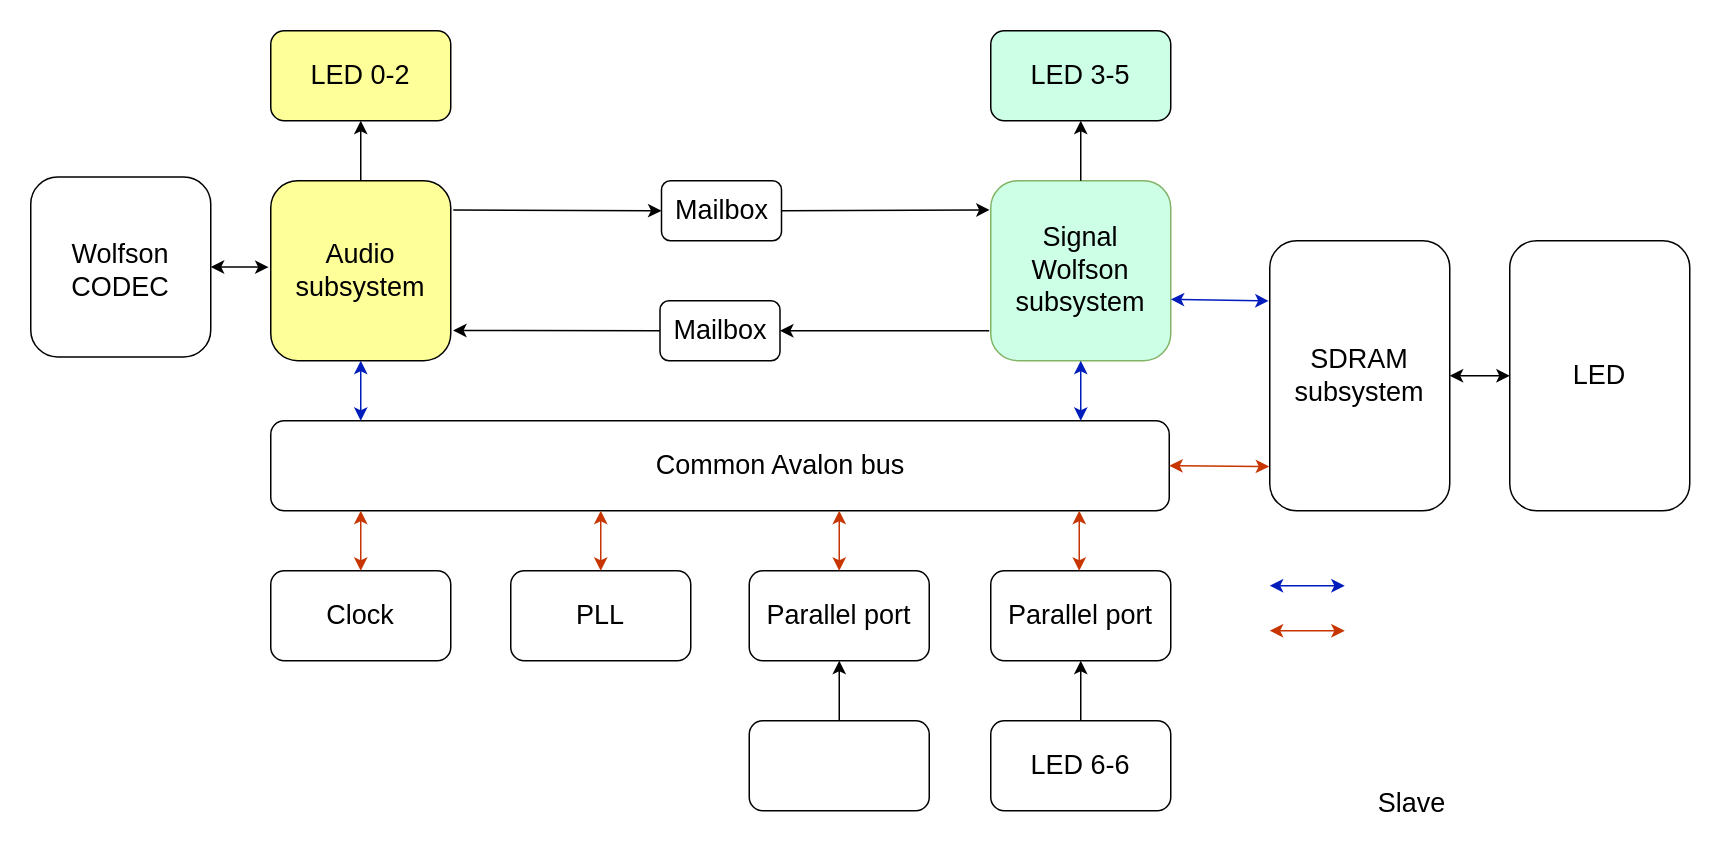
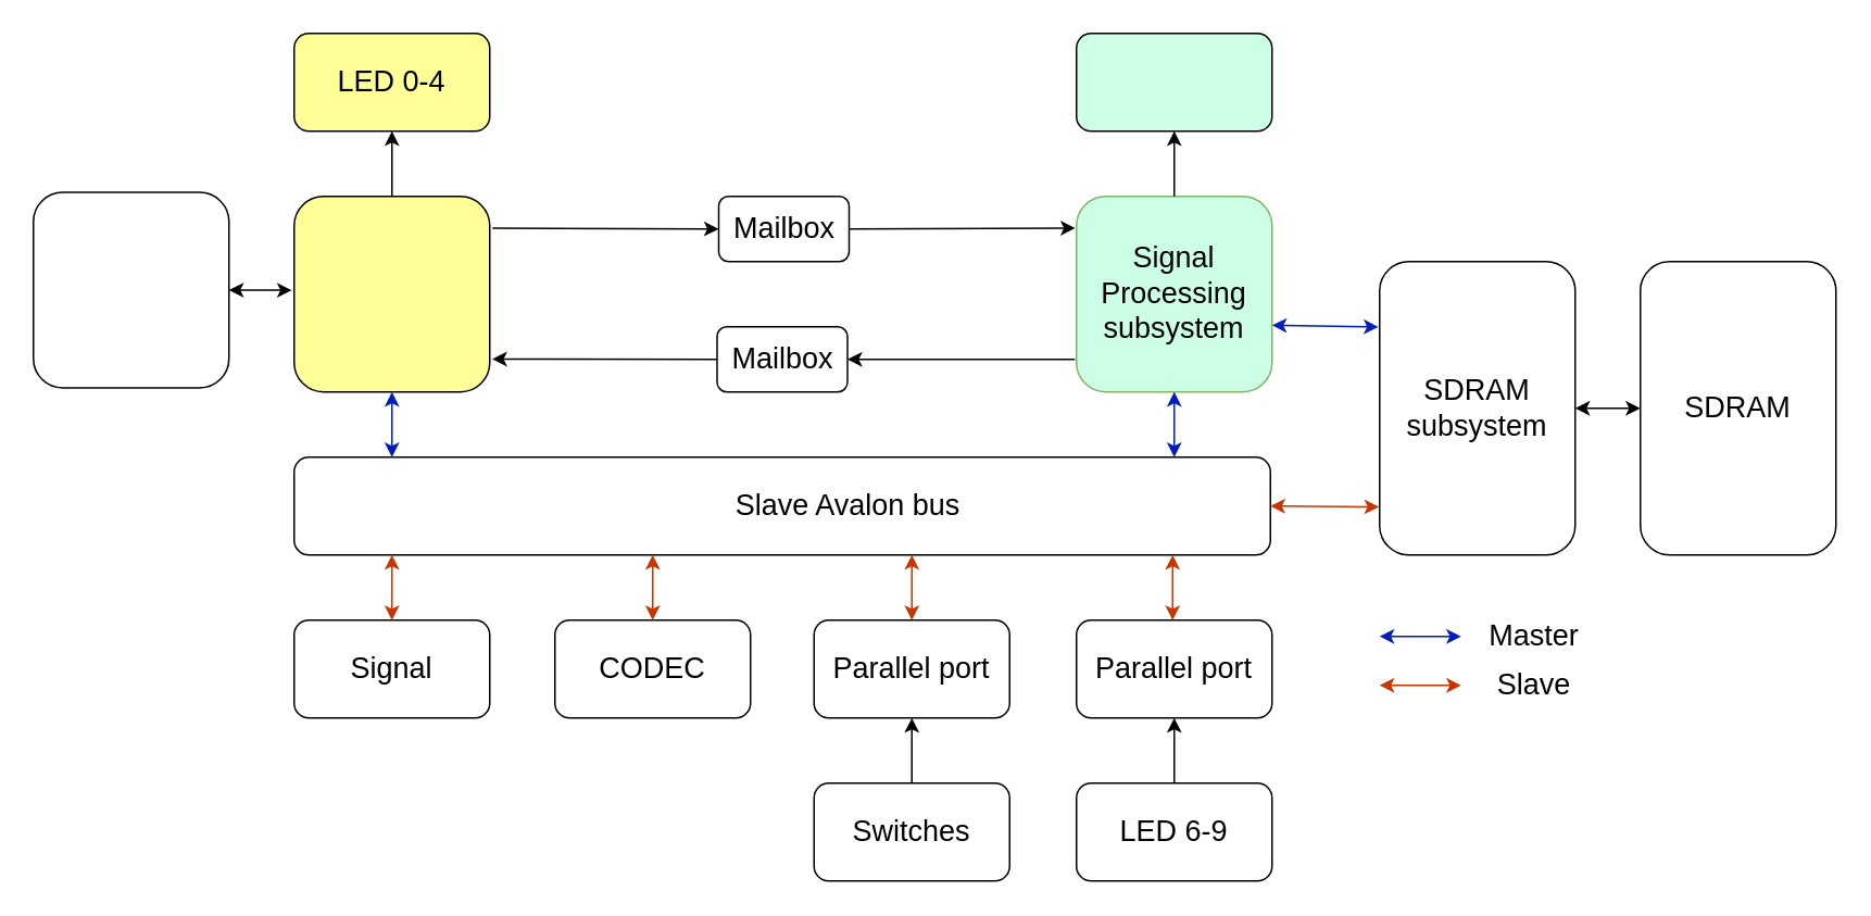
  <mxCell id="0" />
  <mxCell id="1" parent="0" />
  <mxCell id="2" value="" style="rounded=1;whiteSpace=wrap;html=1;" parent="1" vertex="1"><mxGeometry x="180" y="280" width="599" height="60" as="geometry" /></mxCell>
- <mxCell id="3" value="&lt;font style=&quot;font-size: 18px;&quot;&gt;Common Avalon bus&lt;/font&gt;" style="text;html=1;strokeColor=none;fillColor=none;align=center;verticalAlign=middle;whiteSpace=wrap;rounded=0;" parent="1" vertex="1"><mxGeometry x="390" y="290" width="260" height="40" as="geometry" /></mxCell>
+ <mxCell id="3" value="&lt;font style=&quot;font-size: 18px;&quot;&gt;Slave Avalon bus&lt;/font&gt;" style="text;html=1;strokeColor=none;fillColor=none;align=center;verticalAlign=middle;whiteSpace=wrap;rounded=0;" parent="1" vertex="1"><mxGeometry x="390" y="290" width="260" height="40" as="geometry" /></mxCell>
  <mxCell id="4" value="" style="endArrow=classic;startArrow=classic;html=1;rounded=0;fillColor=#0050ef;strokeColor=#001DBC;" parent="1" edge="1"><mxGeometry width="50" height="50" relative="1" as="geometry"><mxPoint x="896" y="390" as="sourcePoint" /><mxPoint x="846" y="390" as="targetPoint" /></mxGeometry></mxCell>
  <mxCell id="5" value="" style="endArrow=classic;startArrow=classic;html=1;rounded=0;fillColor=#fa6800;strokeColor=#C73500;" parent="1" edge="1"><mxGeometry width="50" height="50" relative="1" as="geometry"><mxPoint x="846" y="420" as="sourcePoint" /><mxPoint x="896" y="420" as="targetPoint" /></mxGeometry></mxCell>
- <mxCell id="7" value="&lt;font style=&quot;font-size: 18px;&quot;&gt;Slave&lt;br&gt;&lt;/font&gt;" style="text;html=1;strokeColor=none;fillColor=none;align=center;verticalAlign=middle;whiteSpace=wrap;rounded=0;" parent="1" vertex="1"><mxGeometry x="916" y="525" width="50" height="20" as="geometry" /></mxCell>
+ <mxCell id="6" value="&lt;font style=&quot;font-size: 18px;&quot;&gt;Master&lt;br&gt;&lt;/font&gt;" style="text;html=1;strokeColor=none;fillColor=none;align=center;verticalAlign=middle;whiteSpace=wrap;rounded=0;" parent="1" vertex="1"><mxGeometry x="916" y="380" width="50" height="20" as="geometry" /></mxCell>
+ <mxCell id="7" value="&lt;font style=&quot;font-size: 18px;&quot;&gt;Slave&lt;br&gt;&lt;/font&gt;" style="text;html=1;strokeColor=none;fillColor=none;align=center;verticalAlign=middle;whiteSpace=wrap;rounded=0;" parent="1" vertex="1"><mxGeometry x="916" y="410" width="50" height="20" as="geometry" /></mxCell>
  <mxCell id="8" value="" style="rounded=1;whiteSpace=wrap;html=1;fillColor=#FFFF99;" parent="1" vertex="1"><mxGeometry x="180" y="120" width="120" height="120" as="geometry" /></mxCell>
- <mxCell id="9" value="&lt;span style=&quot;font-size: 18px;&quot;&gt;Audio&lt;br&gt;subsystem&lt;br&gt;&lt;/span&gt;" style="text;html=1;strokeColor=none;fillColor=none;align=center;verticalAlign=middle;whiteSpace=wrap;rounded=0;" parent="1" vertex="1"><mxGeometry x="190" y="160" width="100" height="40" as="geometry" /></mxCell>
  <mxCell id="10" value="" style="rounded=1;whiteSpace=wrap;html=1;fillColor=#CCFFE6;strokeColor=#82b366;" parent="1" vertex="1"><mxGeometry x="660" y="120" width="120" height="120" as="geometry" /></mxCell>
- <mxCell id="11" value="&lt;span style=&quot;font-size: 18px;&quot;&gt;Signal Wolfson&lt;br&gt;subsystem&lt;br&gt;&lt;/span&gt;" style="text;html=1;strokeColor=none;fillColor=none;align=center;verticalAlign=middle;whiteSpace=wrap;rounded=0;" parent="1" vertex="1"><mxGeometry x="670" y="160" width="100" height="40" as="geometry" /></mxCell>
+ <mxCell id="11" value="&lt;span style=&quot;font-size: 18px;&quot;&gt;Signal Processing&lt;br&gt;subsystem&lt;br&gt;&lt;/span&gt;" style="text;html=1;strokeColor=none;fillColor=none;align=center;verticalAlign=middle;whiteSpace=wrap;rounded=0;" parent="1" vertex="1"><mxGeometry x="670" y="160" width="100" height="40" as="geometry" /></mxCell>
  <mxCell id="12" value="" style="rounded=1;whiteSpace=wrap;html=1;fillColor=#FFFF99;" parent="1" vertex="1"><mxGeometry x="180" y="20" width="120" height="60" as="geometry" /></mxCell>
- <mxCell id="13" value="&lt;font style=&quot;font-size: 18px;&quot;&gt;LED 0-2&lt;br&gt;&lt;/font&gt;" style="text;html=1;strokeColor=none;fillColor=none;align=center;verticalAlign=middle;whiteSpace=wrap;rounded=0;" parent="1" vertex="1"><mxGeometry x="190" y="30" width="100" height="40" as="geometry" /></mxCell>
+ <mxCell id="13" value="&lt;font style=&quot;font-size: 18px;&quot;&gt;LED 0-4&lt;br&gt;&lt;/font&gt;" style="text;html=1;strokeColor=none;fillColor=none;align=center;verticalAlign=middle;whiteSpace=wrap;rounded=0;" parent="1" vertex="1"><mxGeometry x="190" y="30" width="100" height="40" as="geometry" /></mxCell>
  <mxCell id="14" value="" style="rounded=1;whiteSpace=wrap;html=1;fillColor=#CCFFE6;" parent="1" vertex="1"><mxGeometry x="660" y="20" width="120" height="60" as="geometry" /></mxCell>
- <mxCell id="15" value="&lt;font style=&quot;font-size: 18px;&quot;&gt;LED 3-5&lt;br&gt;&lt;/font&gt;" style="text;html=1;strokeColor=none;fillColor=none;align=center;verticalAlign=middle;whiteSpace=wrap;rounded=0;" parent="1" vertex="1"><mxGeometry x="670" y="30" width="100" height="40" as="geometry" /></mxCell>
  <mxCell id="16" value="" style="rounded=1;whiteSpace=wrap;html=1;" parent="1" vertex="1"><mxGeometry x="499" y="480" width="120" height="60" as="geometry" /></mxCell>
+ <mxCell id="17" value="&lt;font style=&quot;font-size: 18px;&quot;&gt;Switches&lt;br&gt;&lt;/font&gt;" style="text;html=1;strokeColor=none;fillColor=none;align=center;verticalAlign=middle;whiteSpace=wrap;rounded=0;" parent="1" vertex="1"><mxGeometry x="509" y="490" width="100" height="40" as="geometry" /></mxCell>
  <mxCell id="18" value="" style="rounded=1;whiteSpace=wrap;html=1;" parent="1" vertex="1"><mxGeometry x="846" y="160" width="120" height="180" as="geometry" /></mxCell>
  <mxCell id="19" value="&lt;font style=&quot;font-size: 18px;&quot;&gt;SDRAM&lt;br&gt;subsystem&lt;br&gt;&lt;/font&gt;" style="text;html=1;strokeColor=none;fillColor=none;align=center;verticalAlign=middle;whiteSpace=wrap;rounded=0;" parent="1" vertex="1"><mxGeometry x="856" y="230" width="100" height="40" as="geometry" /></mxCell>
  <mxCell id="20" value="" style="rounded=1;whiteSpace=wrap;html=1;" parent="1" vertex="1"><mxGeometry x="1006" y="160" width="120" height="180" as="geometry" /></mxCell>
- <mxCell id="21" value="&lt;font style=&quot;font-size: 18px;&quot;&gt;LED&lt;br&gt;&lt;/font&gt;" style="text;html=1;strokeColor=none;fillColor=none;align=center;verticalAlign=middle;whiteSpace=wrap;rounded=0;" parent="1" vertex="1"><mxGeometry x="1016" y="215" width="100" height="70" as="geometry" /></mxCell>
+ <mxCell id="21" value="&lt;font style=&quot;font-size: 18px;&quot;&gt;SDRAM&lt;br&gt;&lt;/font&gt;" style="text;html=1;strokeColor=none;fillColor=none;align=center;verticalAlign=middle;whiteSpace=wrap;rounded=0;" parent="1" vertex="1"><mxGeometry x="1016" y="215" width="100" height="70" as="geometry" /></mxCell>
  <mxCell id="22" value="" style="rounded=1;whiteSpace=wrap;html=1;" parent="1" vertex="1"><mxGeometry x="499" y="380" width="120" height="60" as="geometry" /></mxCell>
  <mxCell id="23" value="&lt;font style=&quot;font-size: 18px;&quot;&gt;Parallel port&lt;br&gt;&lt;/font&gt;" style="text;html=1;strokeColor=none;fillColor=none;align=center;verticalAlign=middle;whiteSpace=wrap;rounded=0;" parent="1" vertex="1"><mxGeometry x="509" y="390" width="100" height="40" as="geometry" /></mxCell>
  <mxCell id="24" value="" style="rounded=1;whiteSpace=wrap;html=1;" parent="1" vertex="1"><mxGeometry x="439.5" y="200" width="80" height="40" as="geometry" /></mxCell>
  <mxCell id="25" value="&lt;font style=&quot;font-size: 18px;&quot;&gt;Mailbox&lt;br&gt;&lt;/font&gt;" style="text;html=1;strokeColor=none;fillColor=none;align=center;verticalAlign=middle;whiteSpace=wrap;rounded=0;" parent="1" vertex="1"><mxGeometry x="450" y="200" width="59.5" height="40" as="geometry" /></mxCell>
  <mxCell id="26" value="" style="rounded=1;whiteSpace=wrap;html=1;" parent="1" vertex="1"><mxGeometry x="660" y="380" width="120" height="60" as="geometry" /></mxCell>
  <mxCell id="27" value="&lt;font style=&quot;font-size: 18px;&quot;&gt;Parallel port&lt;br&gt;&lt;/font&gt;" style="text;html=1;strokeColor=none;fillColor=none;align=center;verticalAlign=middle;whiteSpace=wrap;rounded=0;" parent="1" vertex="1"><mxGeometry x="670" y="390" width="100" height="40" as="geometry" /></mxCell>
  <mxCell id="28" value="" style="rounded=1;whiteSpace=wrap;html=1;" parent="1" vertex="1"><mxGeometry x="660" y="480" width="120" height="60" as="geometry" /></mxCell>
- <mxCell id="29" value="&lt;font style=&quot;font-size: 18px;&quot;&gt;LED 6-6&lt;br&gt;&lt;/font&gt;" style="text;html=1;strokeColor=none;fillColor=none;align=center;verticalAlign=middle;whiteSpace=wrap;rounded=0;" parent="1" vertex="1"><mxGeometry x="670" y="490" width="100" height="40" as="geometry" /></mxCell>
+ <mxCell id="29" value="&lt;font style=&quot;font-size: 18px;&quot;&gt;LED 6-9&lt;br&gt;&lt;/font&gt;" style="text;html=1;strokeColor=none;fillColor=none;align=center;verticalAlign=middle;whiteSpace=wrap;rounded=0;" parent="1" vertex="1"><mxGeometry x="670" y="490" width="100" height="40" as="geometry" /></mxCell>
  <mxCell id="30" value="" style="endArrow=classic;startArrow=classic;html=1;rounded=0;fillColor=#fa6800;strokeColor=#C73500;entryX=0.5;entryY=0;entryDx=0;entryDy=0;" parent="1" target="22" edge="1"><mxGeometry width="50" height="50" relative="1" as="geometry"><mxPoint x="559" y="340" as="sourcePoint" /><mxPoint x="289" y="650" as="targetPoint" /></mxGeometry></mxCell>
  <mxCell id="31" value="" style="endArrow=classic;html=1;rounded=0;entryX=0.5;entryY=1;entryDx=0;entryDy=0;exitX=0.5;exitY=0;exitDx=0;exitDy=0;" parent="1" source="28" target="26" edge="1"><mxGeometry width="50" height="50" relative="1" as="geometry"><mxPoint x="439" y="610" as="sourcePoint" /><mxPoint x="529" y="690" as="targetPoint" /></mxGeometry></mxCell>
  <mxCell id="32" value="" style="endArrow=classic;startArrow=classic;html=1;rounded=0;fillColor=#fa6800;strokeColor=#C73500;" parent="1" edge="1"><mxGeometry width="50" height="50" relative="1" as="geometry"><mxPoint x="719" y="340" as="sourcePoint" /><mxPoint x="719" y="380" as="targetPoint" /></mxGeometry></mxCell>
  <mxCell id="33" value="" style="endArrow=classic;html=1;rounded=0;entryX=0.5;entryY=1;entryDx=0;entryDy=0;exitX=0.5;exitY=0;exitDx=0;exitDy=0;" parent="1" target="12" edge="1"><mxGeometry width="50" height="50" relative="1" as="geometry"><mxPoint x="240" y="120" as="sourcePoint" /><mxPoint x="530" y="220" as="targetPoint" /></mxGeometry></mxCell>
  <mxCell id="34" value="" style="endArrow=classic;html=1;rounded=0;entryX=0.5;entryY=1;entryDx=0;entryDy=0;exitX=0.5;exitY=0;exitDx=0;exitDy=0;" parent="1" target="14" edge="1"><mxGeometry width="50" height="50" relative="1" as="geometry"><mxPoint x="720" y="120" as="sourcePoint" /><mxPoint x="450" y="220" as="targetPoint" /></mxGeometry></mxCell>
  <mxCell id="35" value="" style="endArrow=classic;startArrow=classic;html=1;rounded=0;fillColor=#0050ef;strokeColor=#001DBC;entryX=0.5;entryY=1;entryDx=0;entryDy=0;" parent="1" target="8" edge="1"><mxGeometry width="50" height="50" relative="1" as="geometry"><mxPoint x="240" y="280" as="sourcePoint" /><mxPoint x="670" y="580" as="targetPoint" /></mxGeometry></mxCell>
  <mxCell id="36" value="" style="endArrow=classic;startArrow=classic;html=1;rounded=0;fillColor=#0050ef;strokeColor=#001DBC;exitX=0.5;exitY=1;exitDx=0;exitDy=0;" parent="1" source="10" edge="1"><mxGeometry width="50" height="50" relative="1" as="geometry"><mxPoint x="650" y="590" as="sourcePoint" /><mxPoint x="720" y="280" as="targetPoint" /></mxGeometry></mxCell>
  <mxCell id="37" value="" style="endArrow=classic;startArrow=classic;html=1;rounded=0;fillColor=#fa6800;strokeColor=#C73500;entryX=1;entryY=0.5;entryDx=0;entryDy=0;exitX=-0.003;exitY=0.836;exitDx=0;exitDy=0;exitPerimeter=0;" parent="1" source="18" target="2" edge="1"><mxGeometry width="50" height="50" relative="1" as="geometry"><mxPoint x="970" y="240" as="sourcePoint" /><mxPoint x="950" y="300" as="targetPoint" /></mxGeometry></mxCell>
  <mxCell id="38" value="" style="endArrow=classic;startArrow=classic;html=1;rounded=0;entryX=0;entryY=0.5;entryDx=0;entryDy=0;exitX=1;exitY=0.5;exitDx=0;exitDy=0;" parent="1" source="18" target="20" edge="1"><mxGeometry width="50" height="50" relative="1" as="geometry"><mxPoint x="1056" y="230" as="sourcePoint" /><mxPoint x="906" y="240" as="targetPoint" /></mxGeometry></mxCell>
  <mxCell id="39" value="" style="rounded=1;whiteSpace=wrap;html=1;" parent="1" vertex="1"><mxGeometry x="340" y="380" width="120" height="60" as="geometry" /></mxCell>
- <mxCell id="40" value="&lt;font style=&quot;font-size: 18px;&quot;&gt;PLL&lt;br&gt;&lt;/font&gt;" style="text;html=1;strokeColor=none;fillColor=none;align=center;verticalAlign=middle;whiteSpace=wrap;rounded=0;" parent="1" vertex="1"><mxGeometry x="350" y="390" width="100" height="40" as="geometry" /></mxCell>
+ <mxCell id="40" value="&lt;font style=&quot;font-size: 18px;&quot;&gt;CODEC&lt;br&gt;&lt;/font&gt;" style="text;html=1;strokeColor=none;fillColor=none;align=center;verticalAlign=middle;whiteSpace=wrap;rounded=0;" parent="1" vertex="1"><mxGeometry x="350" y="390" width="100" height="40" as="geometry" /></mxCell>
  <mxCell id="41" value="" style="endArrow=classic;startArrow=classic;html=1;rounded=0;exitX=0.5;exitY=0;exitDx=0;exitDy=0;fillColor=#fa6800;strokeColor=#C73500;" parent="1" source="39" edge="1"><mxGeometry width="50" height="50" relative="1" as="geometry"><mxPoint x="500" y="450" as="sourcePoint" /><mxPoint x="400" y="340" as="targetPoint" /></mxGeometry></mxCell>
  <mxCell id="42" value="" style="rounded=1;whiteSpace=wrap;html=1;" parent="1" vertex="1"><mxGeometry x="180" y="380" width="120" height="60" as="geometry" /></mxCell>
- <mxCell id="43" value="&lt;font style=&quot;font-size: 18px;&quot;&gt;Clock&lt;br&gt;&lt;/font&gt;" style="text;html=1;strokeColor=none;fillColor=none;align=center;verticalAlign=middle;whiteSpace=wrap;rounded=0;" parent="1" vertex="1"><mxGeometry x="190" y="390" width="100" height="40" as="geometry" /></mxCell>
+ <mxCell id="43" value="&lt;font style=&quot;font-size: 18px;&quot;&gt;Signal&lt;br&gt;&lt;/font&gt;" style="text;html=1;strokeColor=none;fillColor=none;align=center;verticalAlign=middle;whiteSpace=wrap;rounded=0;" parent="1" vertex="1"><mxGeometry x="190" y="390" width="100" height="40" as="geometry" /></mxCell>
  <mxCell id="44" value="" style="endArrow=classic;startArrow=classic;html=1;rounded=0;exitX=0.5;exitY=0;exitDx=0;exitDy=0;fillColor=#fa6800;strokeColor=#C73500;" parent="1" source="42" edge="1"><mxGeometry width="50" height="50" relative="1" as="geometry"><mxPoint x="340" y="450" as="sourcePoint" /><mxPoint x="240" y="340" as="targetPoint" /></mxGeometry></mxCell>
  <mxCell id="45" value="" style="endArrow=classic;startArrow=classic;html=1;rounded=0;fillColor=#0050ef;strokeColor=#001DBC;entryX=1;entryY=0.659;entryDx=0;entryDy=0;entryPerimeter=0;exitX=-0.006;exitY=0.223;exitDx=0;exitDy=0;exitPerimeter=0;" parent="1" source="18" target="10" edge="1"><mxGeometry width="50" height="50" relative="1" as="geometry"><mxPoint x="839" y="210" as="sourcePoint" /><mxPoint x="990" y="400" as="targetPoint" /></mxGeometry></mxCell>
  <mxCell id="46" value="" style="rounded=1;whiteSpace=wrap;html=1;" parent="1" vertex="1"><mxGeometry x="440.5" y="120" width="80" height="40" as="geometry" /></mxCell>
  <mxCell id="47" value="&lt;font style=&quot;font-size: 18px;&quot;&gt;Mailbox&lt;br&gt;&lt;/font&gt;" style="text;html=1;strokeColor=none;fillColor=none;align=center;verticalAlign=middle;whiteSpace=wrap;rounded=0;" parent="1" vertex="1"><mxGeometry x="450.5" y="120" width="60" height="40" as="geometry" /></mxCell>
  <mxCell id="48" value="" style="endArrow=classic;html=1;rounded=0;exitX=1.014;exitY=0.162;exitDx=0;exitDy=0;exitPerimeter=0;entryX=0;entryY=0.5;entryDx=0;entryDy=0;" parent="1" source="8" target="46" edge="1"><mxGeometry width="50" height="50" relative="1" as="geometry"><mxPoint x="679" y="290" as="sourcePoint" /><mxPoint x="399" y="150" as="targetPoint" /></mxGeometry></mxCell>
  <mxCell id="49" value="" style="endArrow=classic;html=1;rounded=0;exitX=1;exitY=0.5;exitDx=0;exitDy=0;entryX=-0.006;entryY=0.162;entryDx=0;entryDy=0;entryPerimeter=0;" parent="1" source="46" target="10" edge="1"><mxGeometry width="50" height="50" relative="1" as="geometry"><mxPoint x="679" y="160" as="sourcePoint" /><mxPoint x="729" y="110" as="targetPoint" /></mxGeometry></mxCell>
  <mxCell id="50" value="" style="endArrow=classic;html=1;rounded=0;exitX=0.5;exitY=0;exitDx=0;exitDy=0;entryX=0.5;entryY=1;entryDx=0;entryDy=0;" parent="1" source="16" target="22" edge="1"><mxGeometry width="50" height="50" relative="1" as="geometry"><mxPoint x="539" y="500" as="sourcePoint" /><mxPoint x="589" y="450" as="targetPoint" /></mxGeometry></mxCell>
  <mxCell id="51" value="" style="endArrow=classic;html=1;rounded=0;entryX=1;entryY=0.5;entryDx=0;entryDy=0;" parent="1" target="24" edge="1"><mxGeometry width="50" height="50" relative="1" as="geometry"><mxPoint x="659" y="220" as="sourcePoint" /><mxPoint x="579" y="210" as="targetPoint" /></mxGeometry></mxCell>
  <mxCell id="52" value="" style="endArrow=classic;html=1;rounded=0;exitX=0;exitY=0.5;exitDx=0;exitDy=0;entryX=1.013;entryY=0.832;entryDx=0;entryDy=0;entryPerimeter=0;" parent="1" source="24" target="8" edge="1"><mxGeometry width="50" height="50" relative="1" as="geometry"><mxPoint x="619" y="250" as="sourcePoint" /><mxPoint x="329" y="240" as="targetPoint" /></mxGeometry></mxCell>
  <mxCell id="53" value="" style="rounded=1;whiteSpace=wrap;html=1;" vertex="1" parent="1"><mxGeometry x="20" y="117.5" width="120" height="120" as="geometry" /></mxCell>
- <mxCell id="54" value="&lt;font style=&quot;font-size: 18px;&quot;&gt;Wolfson&lt;br&gt;CODEC&lt;br&gt;&lt;/font&gt;" style="text;html=1;strokeColor=none;fillColor=none;align=center;verticalAlign=middle;whiteSpace=wrap;rounded=0;" vertex="1" parent="1"><mxGeometry x="30" y="145" width="100" height="70" as="geometry" /></mxCell>
  <mxCell id="55" value="" style="endArrow=classic;startArrow=classic;html=1;rounded=0;entryX=1;entryY=0.5;entryDx=0;entryDy=0;exitX=-0.012;exitY=0.48;exitDx=0;exitDy=0;exitPerimeter=0;" edge="1" parent="1" source="8" target="53"><mxGeometry width="50" height="50" relative="1" as="geometry"><mxPoint x="530" y="370" as="sourcePoint" /><mxPoint x="580" y="320" as="targetPoint" /></mxGeometry></mxCell>
